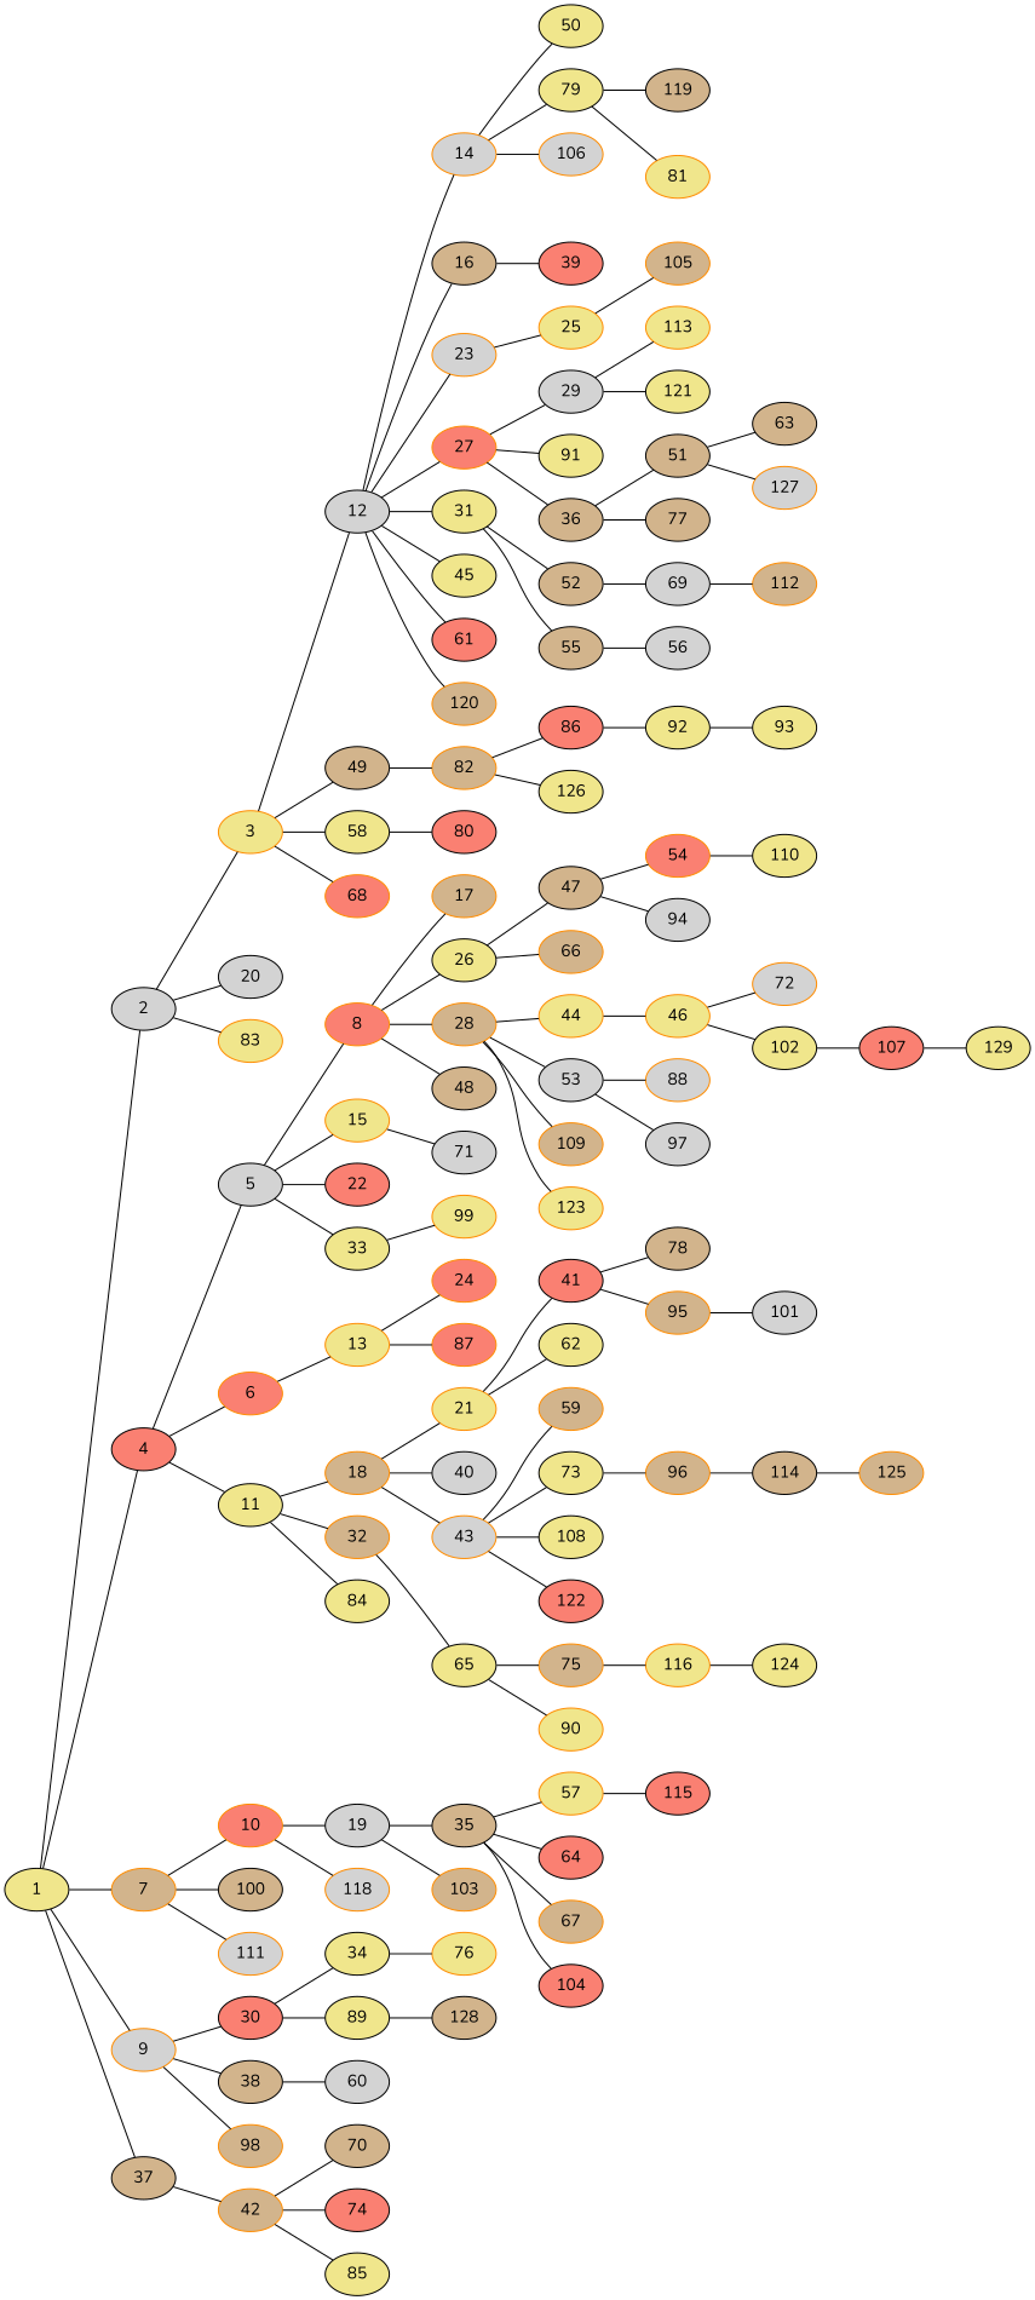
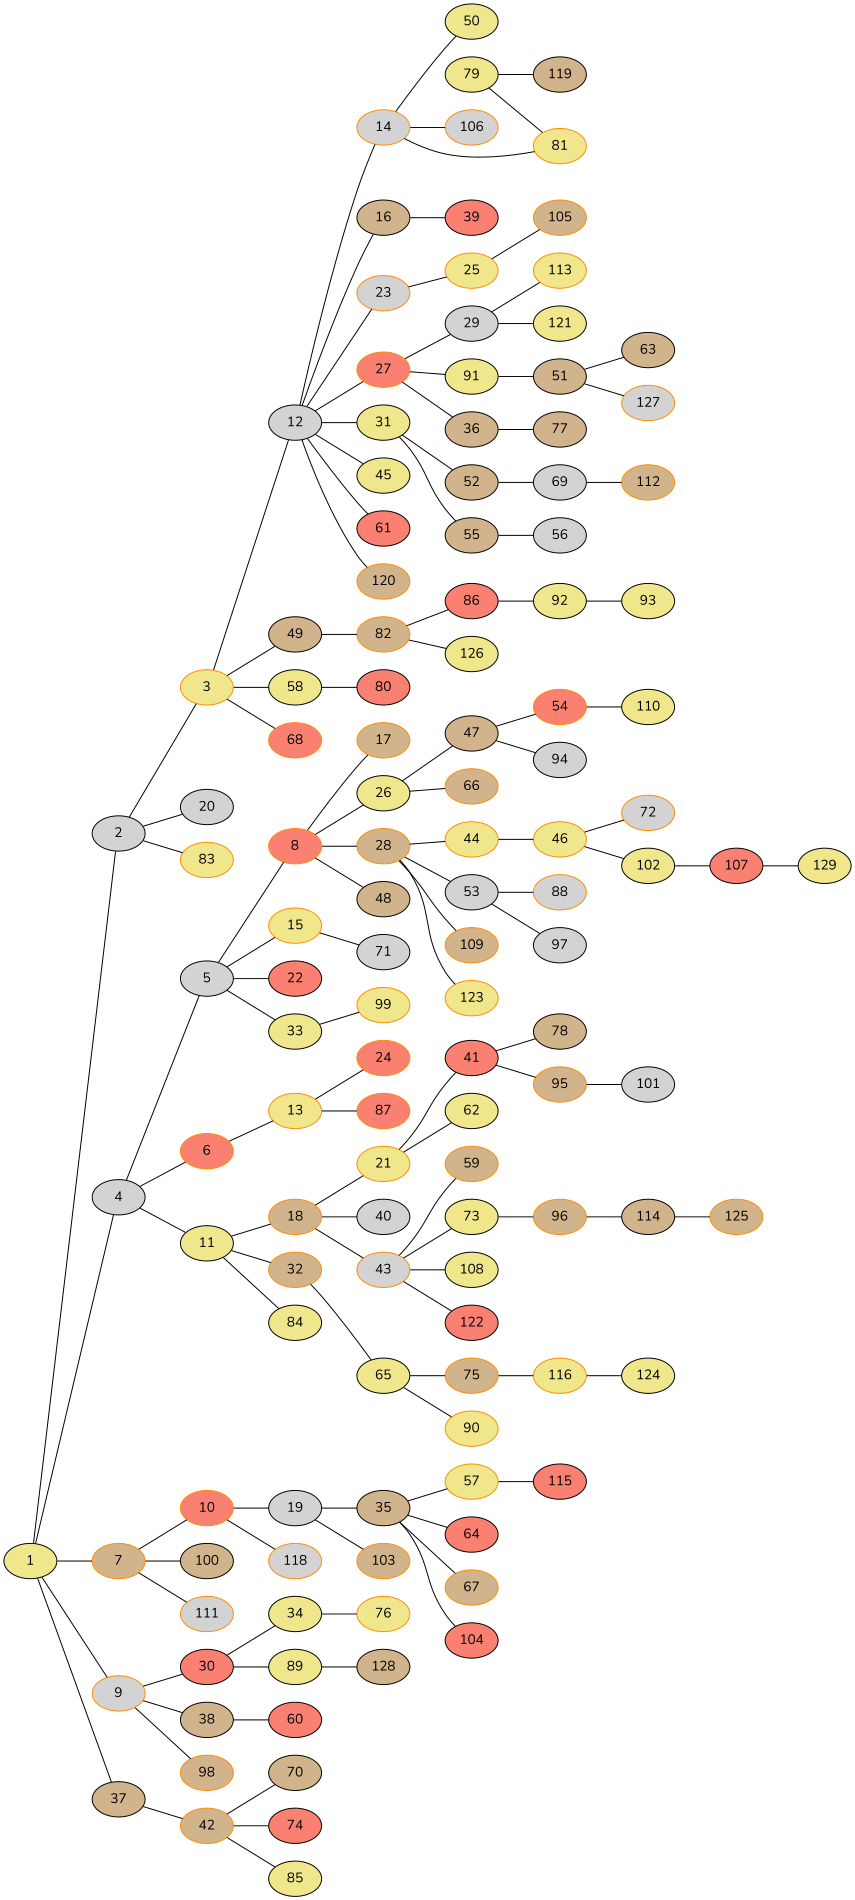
  graph {
    fontname=Nunito
    rankdir=LR
    node [color=black fillcolor=khaki fontname=Nunito style=filled]
    edge [fontname=Nunito]
    2 [fillcolor=lightgrey]
    1
-   4 [fillcolor=salmon]
+   4 [fillcolor=lightgrey]
    7 [color=darkorange fillcolor=tan]
    9 [color=darkorange fillcolor=lightgrey]
    37 [fillcolor=tan]
    3 [color=darkorange]
    20 [fillcolor=lightgrey]
    83 [color=darkorange]
    5 [fillcolor=lightgrey]
    6 [color=darkorange fillcolor=salmon]
    11
    10 [color=darkorange fillcolor=salmon]
    100 [fillcolor=tan]
    111 [color=darkorange fillcolor=lightgrey]
    30 [fillcolor=salmon]
    38 [fillcolor=tan]
    98 [color=darkorange fillcolor=tan]
    42 [color=darkorange fillcolor=tan]
    12 [fillcolor=lightgrey]
    49 [fillcolor=tan]
    58
    68 [color=darkorange fillcolor=salmon]
    14 [color=darkorange fillcolor=lightgrey]
    16 [fillcolor=tan]
    23 [color=darkorange fillcolor=lightgrey]
    27 [color=darkorange fillcolor=salmon]
    31
    45
    61 [fillcolor=salmon]
    120 [color=darkorange fillcolor=tan]
    82 [color=darkorange fillcolor=tan]
    80 [fillcolor=salmon]
    8 [color=darkorange fillcolor=salmon]
    15 [color=darkorange]
    22 [fillcolor=salmon]
    33
    13 [color=darkorange]
    18 [color=darkorange fillcolor=tan]
    32 [color=darkorange fillcolor=tan]
    84
    17 [color=darkorange fillcolor=tan]
    26
    28 [color=darkorange fillcolor=tan]
    48 [fillcolor=tan]
    71 [fillcolor=lightgrey]
    99 [color=darkorange]
    24 [color=darkorange fillcolor=salmon]
    87 [color=darkorange fillcolor=salmon]
    19 [fillcolor=lightgrey]
    118 [color=darkorange fillcolor=lightgrey]
    47 [fillcolor=tan]
    66 [color=darkorange fillcolor=tan]
    44 [color=darkorange]
    53 [fillcolor=lightgrey]
    109 [color=darkorange fillcolor=tan]
    123 [color=darkorange]
    34
    89
-   60 [fillcolor=lightgrey]
+   60 [fillcolor=salmon]
    35 [fillcolor=tan]
    103 [color=darkorange fillcolor=tan]
    21 [color=darkorange]
    40 [fillcolor=lightgrey]
    43 [color=darkorange fillcolor=lightgrey]
    65
    50
    79
    106 [color=darkorange fillcolor=lightgrey]
    39 [fillcolor=salmon]
    25 [color=darkorange]
    29 [fillcolor=lightgrey]
    36 [fillcolor=tan]
    91
    52 [fillcolor=tan]
    55 [fillcolor=tan]
    81 [color=darkorange]
    119 [fillcolor=tan]
    41 [fillcolor=salmon]
    62
    59 [color=darkorange fillcolor=tan]
    73
    108
    122 [fillcolor=salmon]
    57 [color=darkorange]
    64 [fillcolor=salmon]
    67 [color=darkorange fillcolor=tan]
    104 [fillcolor=salmon]
    78 [fillcolor=tan]
    95 [color=darkorange fillcolor=tan]
    105 [color=darkorange fillcolor=tan]
    54 [color=darkorange fillcolor=salmon]
    94 [fillcolor=lightgrey]
    113 [color=darkorange]
    121
    51 [fillcolor=tan]
    77 [fillcolor=tan]
    46 [color=darkorange]
    88 [color=darkorange fillcolor=lightgrey]
    97 [fillcolor=lightgrey]
    76 [color=darkorange]
    128 [fillcolor=tan]
    69 [fillcolor=lightgrey]
    56 [fillcolor=lightgrey]
    75 [color=darkorange fillcolor=tan]
    90 [color=darkorange]
    115 [fillcolor=salmon]
    63 [fillcolor=tan]
    127 [color=darkorange fillcolor=lightgrey]
    70 [fillcolor=tan]
    74 [fillcolor=salmon]
    85
    101 [fillcolor=lightgrey]
    96 [color=darkorange fillcolor=tan]
    72 [color=darkorange fillcolor=lightgrey]
    102
    107 [fillcolor=salmon]
    110
    86 [fillcolor=salmon]
    126
    112 [color=darkorange fillcolor=tan]
    116 [color=darkorange]
    114 [fillcolor=tan]
    124
    92
    93
    125 [color=darkorange fillcolor=tan]
    129
    2 -- 3
    2 -- 20
    2 -- 83
    1 -- 2
    1 -- 4
    1 -- 7
    1 -- 9
    1 -- 37
    4 -- 5
    4 -- 6
    4 -- 11
    7 -- 10
    7 -- 100
    7 -- 111
    9 -- 30
    9 -- 38
    9 -- 98
    37 -- 42
    3 -- 12
    3 -- 49
    3 -- 58
    3 -- 68
    5 -- 8
    5 -- 15
    5 -- 22
    5 -- 33
    6 -- 13
    11 -- 18
    11 -- 32
    11 -- 84
    10 -- 19
    10 -- 118
    30 -- 34
    30 -- 89
    38 -- 60
    42 -- 70
    42 -- 74
    42 -- 85
    12 -- 14
    12 -- 16
    12 -- 23
    12 -- 27
    12 -- 31
    12 -- 45
    12 -- 61
    12 -- 120
    49 -- 82
    58 -- 80
    14 -- 50
-   14 -- 79
+   14 -- 81
    14 -- 106
    16 -- 39
    23 -- 25
    27 -- 29
    27 -- 36
    27 -- 91
    31 -- 52
    31 -- 55
    82 -- 86
    82 -- 126
    8 -- 17
    8 -- 26
    8 -- 28
    8 -- 48
    15 -- 71
    33 -- 99
    13 -- 24
    13 -- 87
    18 -- 21
    18 -- 40
    18 -- 43
    32 -- 65
    26 -- 47
    26 -- 66
    28 -- 44
    28 -- 53
    28 -- 109
    28 -- 123
    19 -- 35
    19 -- 103
    47 -- 54
    47 -- 94
    44 -- 46
    53 -- 88
    53 -- 97
    34 -- 76
    89 -- 128
    35 -- 57
    35 -- 64
    35 -- 67
    35 -- 104
    21 -- 41
    21 -- 62
    43 -- 59
    43 -- 73
    43 -- 108
    43 -- 122
    65 -- 75
    65 -- 90
    79 -- 81
    79 -- 119
    25 -- 105
    29 -- 113
    29 -- 121
-   36 -- 51
+   91 -- 51
    36 -- 77
    52 -- 69
    55 -- 56
    41 -- 78
    41 -- 95
    73 -- 96
    57 -- 115
    95 -- 101
    54 -- 110
    51 -- 63
    51 -- 127
    46 -- 72
    46 -- 102
    69 -- 112
    75 -- 116
    96 -- 114
    102 -- 107
    107 -- 129
    86 -- 92
    116 -- 124
    114 -- 125
    92 -- 93
  }
